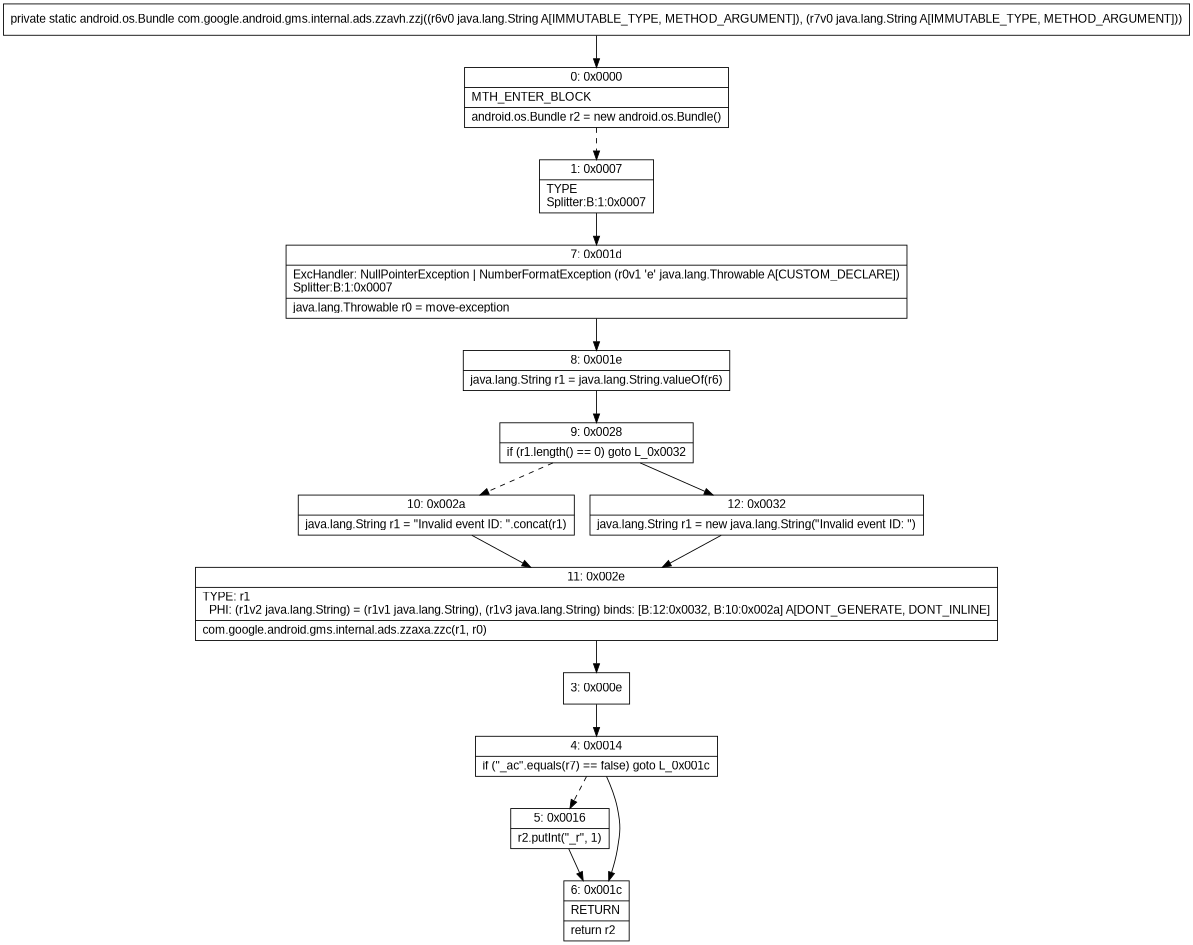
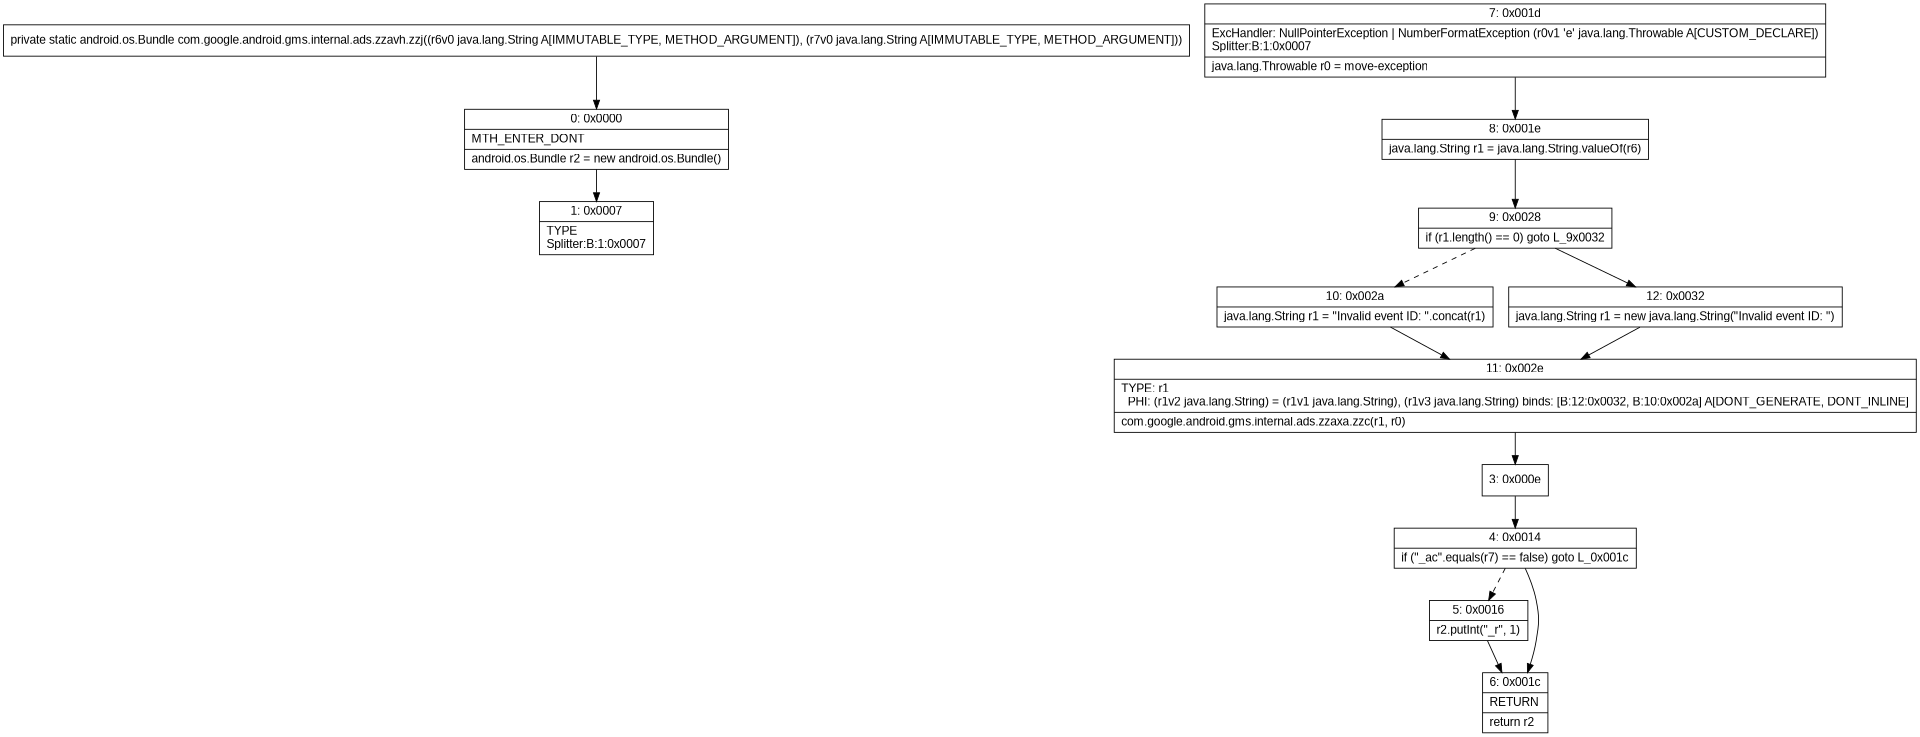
  digraph {
    fontname="Liberation Sans"
    node [fontname="Liberation Sans" shape=record]
    edge [fontname="Liberation Sans"]
-   n1 [label="{0\:\ 0x0000|MTH_ENTER_BLOCK\l|android.os.Bundle r2 = new android.os.Bundle()\l}"]
+   n1 [label="{0\:\ 0x0000|MTH_ENTER_DONT\l|android.os.Bundle r2 = new android.os.Bundle()\l}"]
    n2 [label="{1\:\ 0x0007|TYPE\lSplitter:B:1:0x0007\l}"]
    n3 [label="{7\:\ 0x001d|ExcHandler: NullPointerException \| NumberFormatException (r0v1 'e' java.lang.Throwable A[CUSTOM_DECLARE])\lSplitter:B:1:0x0007\l|java.lang.Throwable r0 = move\-exception\l}"]
    n4 [label="{8\:\ 0x001e|java.lang.String r1 = java.lang.String.valueOf(r6)\l}"]
    n5 [label="{3\:\ 0x000e}"]
    n6 [label="{4\:\ 0x0014|if (\"_ac\".equals(r7) == false) goto L_0x001c\l}"]
    n7 [label="{5\:\ 0x0016|r2.putInt(\"_r\", 1)\l}"]
    n8 [label="{6\:\ 0x001c|RETURN\l|return r2\l}"]
-   n9 [label="{9\:\ 0x0028|if (r1.length() == 0) goto L_0x0032\l}"]
+   n9 [label="{9\:\ 0x0028|if (r1.length() == 0) goto L_9x0032\l}"]
    n10 [label="{10\:\ 0x002a|java.lang.String r1 = \"Invalid event ID: \".concat(r1)\l}"]
    n11 [label="{12\:\ 0x0032|java.lang.String r1 = new java.lang.String(\"Invalid event ID: \")\l}"]
    n12 [label="{11\:\ 0x002e|TYPE: r1 \l  PHI: (r1v2 java.lang.String) = (r1v1 java.lang.String), (r1v3 java.lang.String) binds: [B:12:0x0032, B:10:0x002a] A[DONT_GENERATE, DONT_INLINE]\l|com.google.android.gms.internal.ads.zzaxa.zzc(r1, r0)\l}"]
    n13 [label="{private static android.os.Bundle com.google.android.gms.internal.ads.zzavh.zzj((r6v0 java.lang.String A[IMMUTABLE_TYPE, METHOD_ARGUMENT]), (r7v0 java.lang.String A[IMMUTABLE_TYPE, METHOD_ARGUMENT])) }"]
-   n1 -> n2 [style=dashed]
-   n2 -> n3
+   n1 -> n2
    n3 -> n4
    n4 -> n9
    n5 -> n6
    n6 -> n7 [style=dashed]
    n6 -> n8
    n7 -> n8
    n9 -> n10 [style=dashed]
    n9 -> n11
    n10 -> n12
    n11 -> n12
    n12 -> n5
    n13 -> n1
  }
